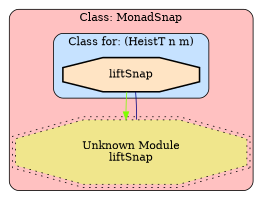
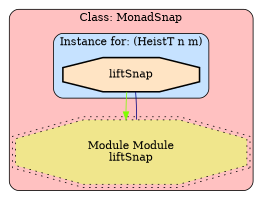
  digraph {
    node [margin="0.4,0.1"]
    edge [penwidth=1]
    n1 [fillcolor=bisque label=liftSnap shape=octagon style="filled,bold"]
-   n2 [fillcolor=khaki label="Unknown Module\nliftSnap" shape=doubleoctagon style="filled,dotted"]
+   n2 [fillcolor=khaki label="Module Module\nliftSnap" shape=doubleoctagon style="filled,dotted"]
    subgraph cluster_1 {
      fillcolor=rosybrown1
      label="Class: MonadSnap"
      style="filled,rounded"
      n2
      subgraph cluster_2 {
        fillcolor=slategray1
-       label="Class for: (HeistT n m)"
+       label="Instance for: (HeistT n m)"
        style="filled,rounded"
        n1
      }
    }
    n1 -> n2 [color=chartreuse]
    n2 -> n1 [color=navy dir=none]
  }
